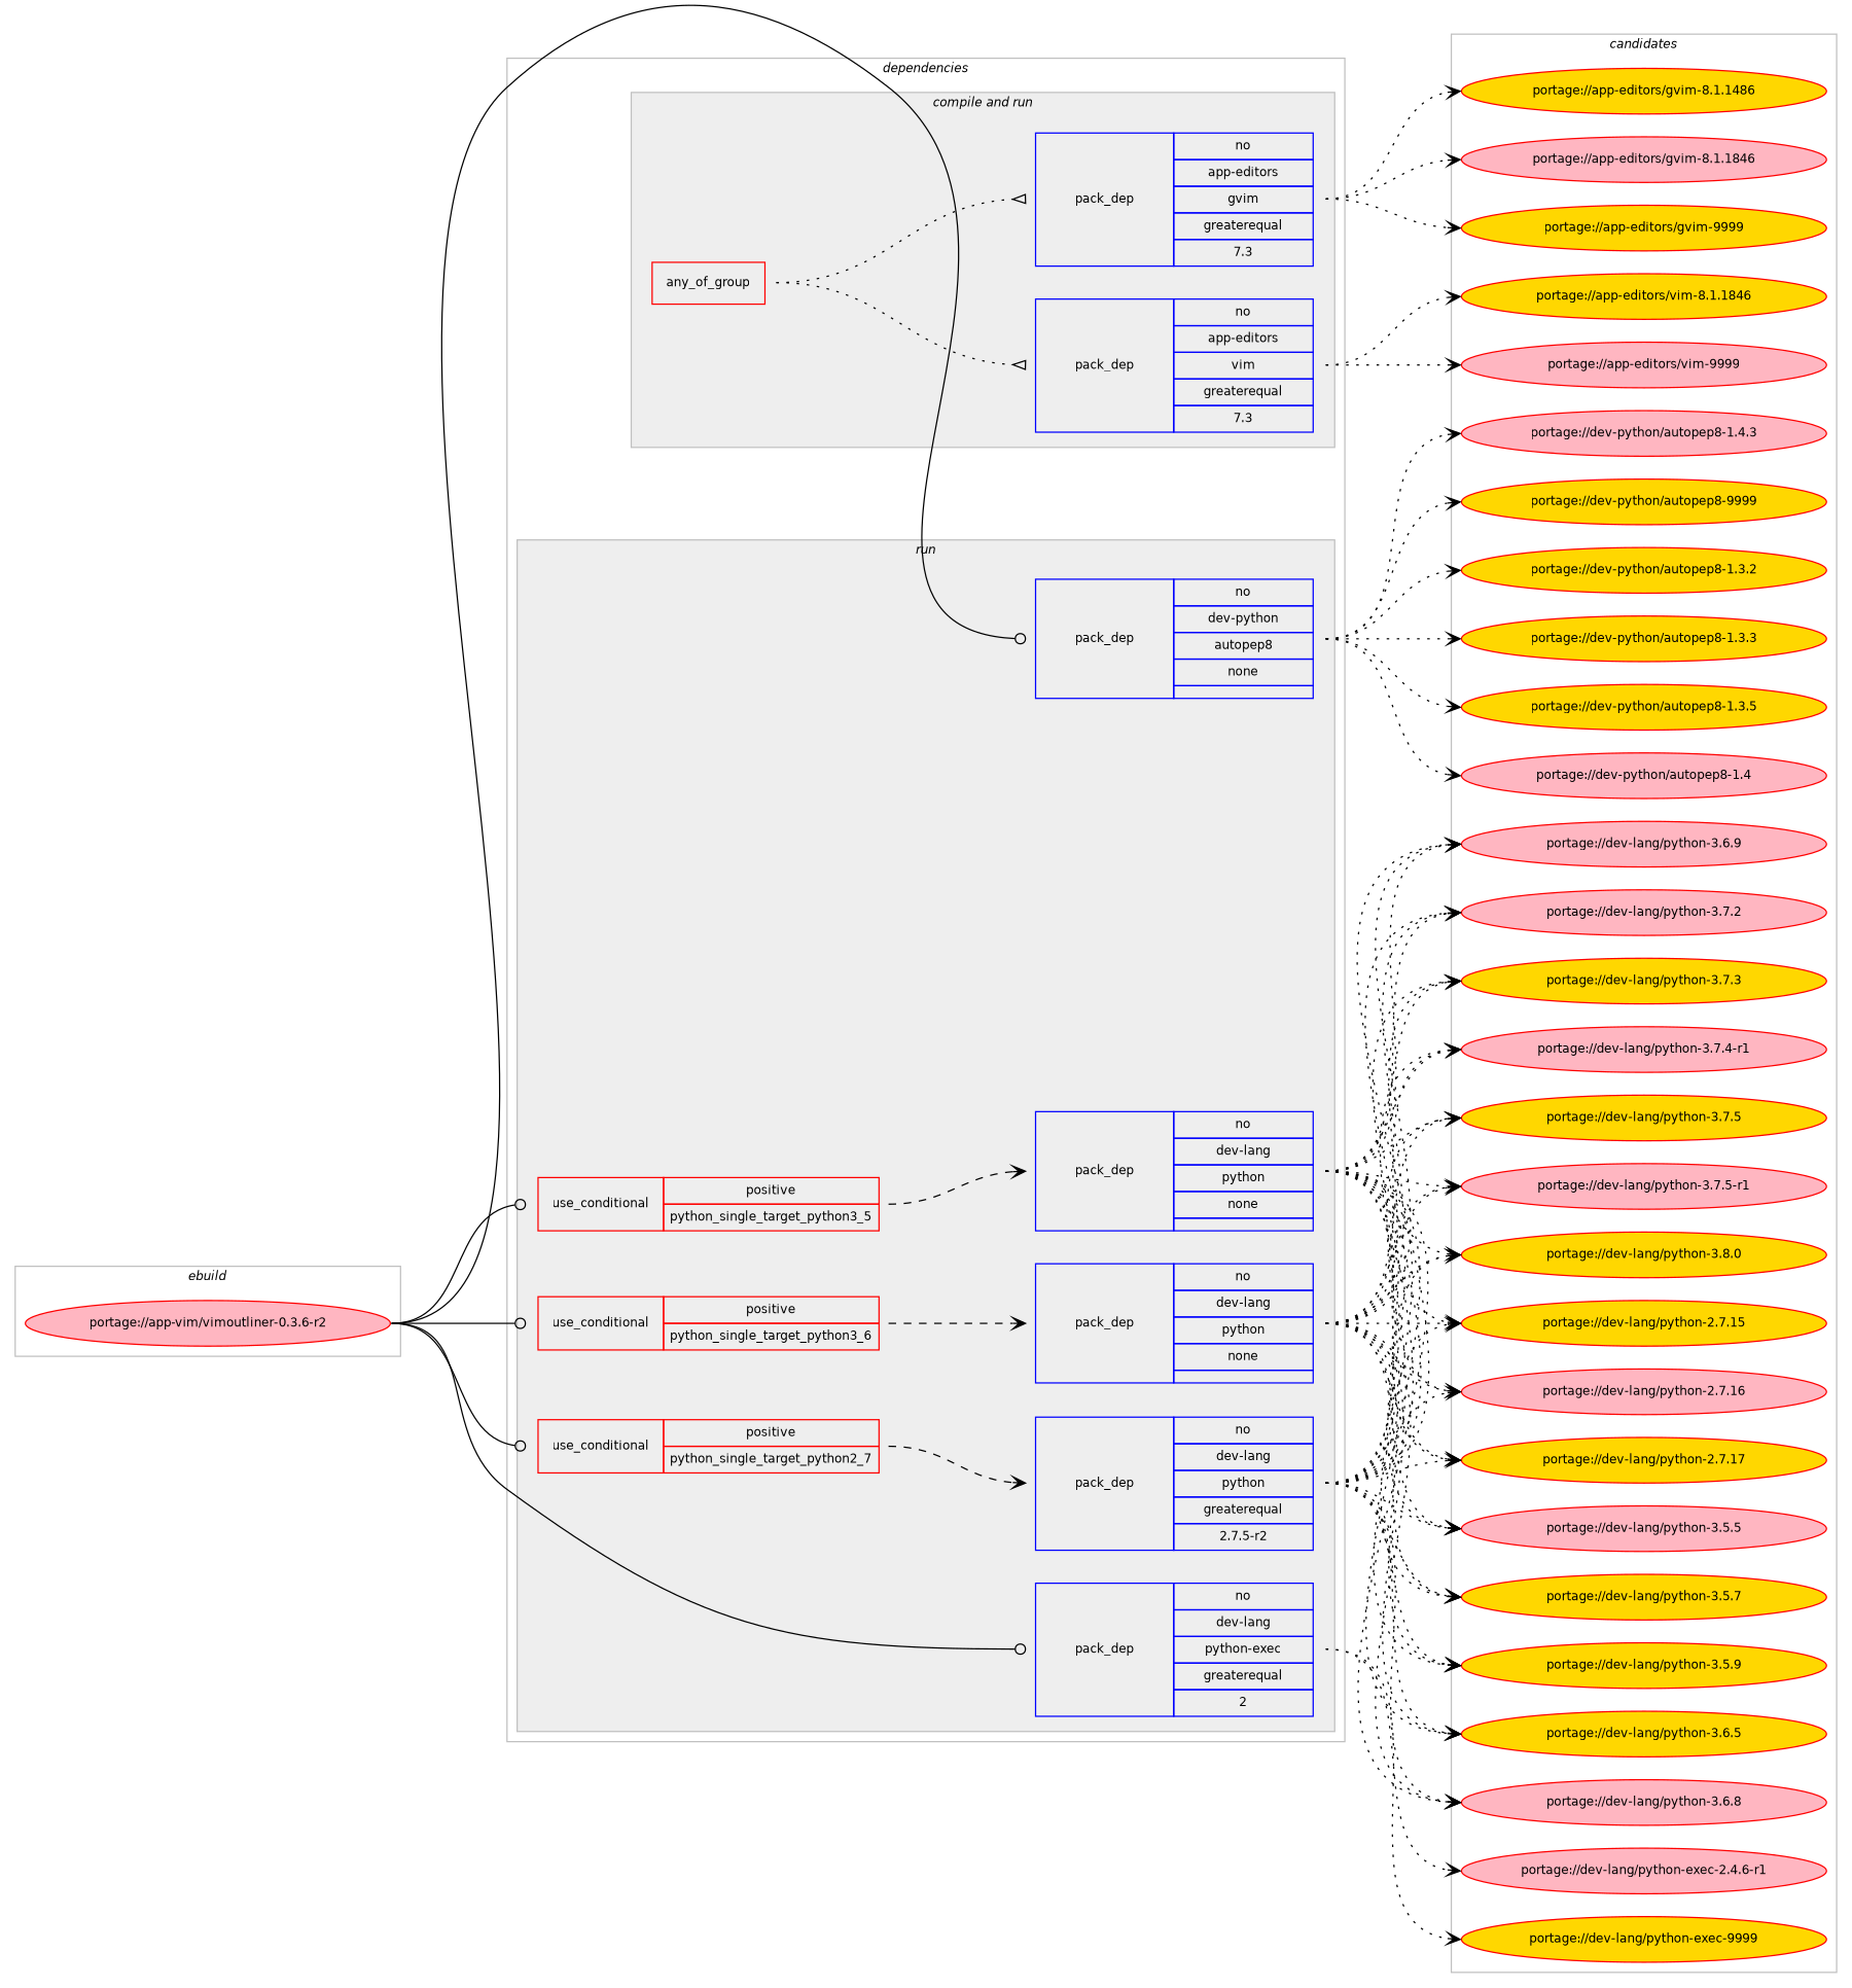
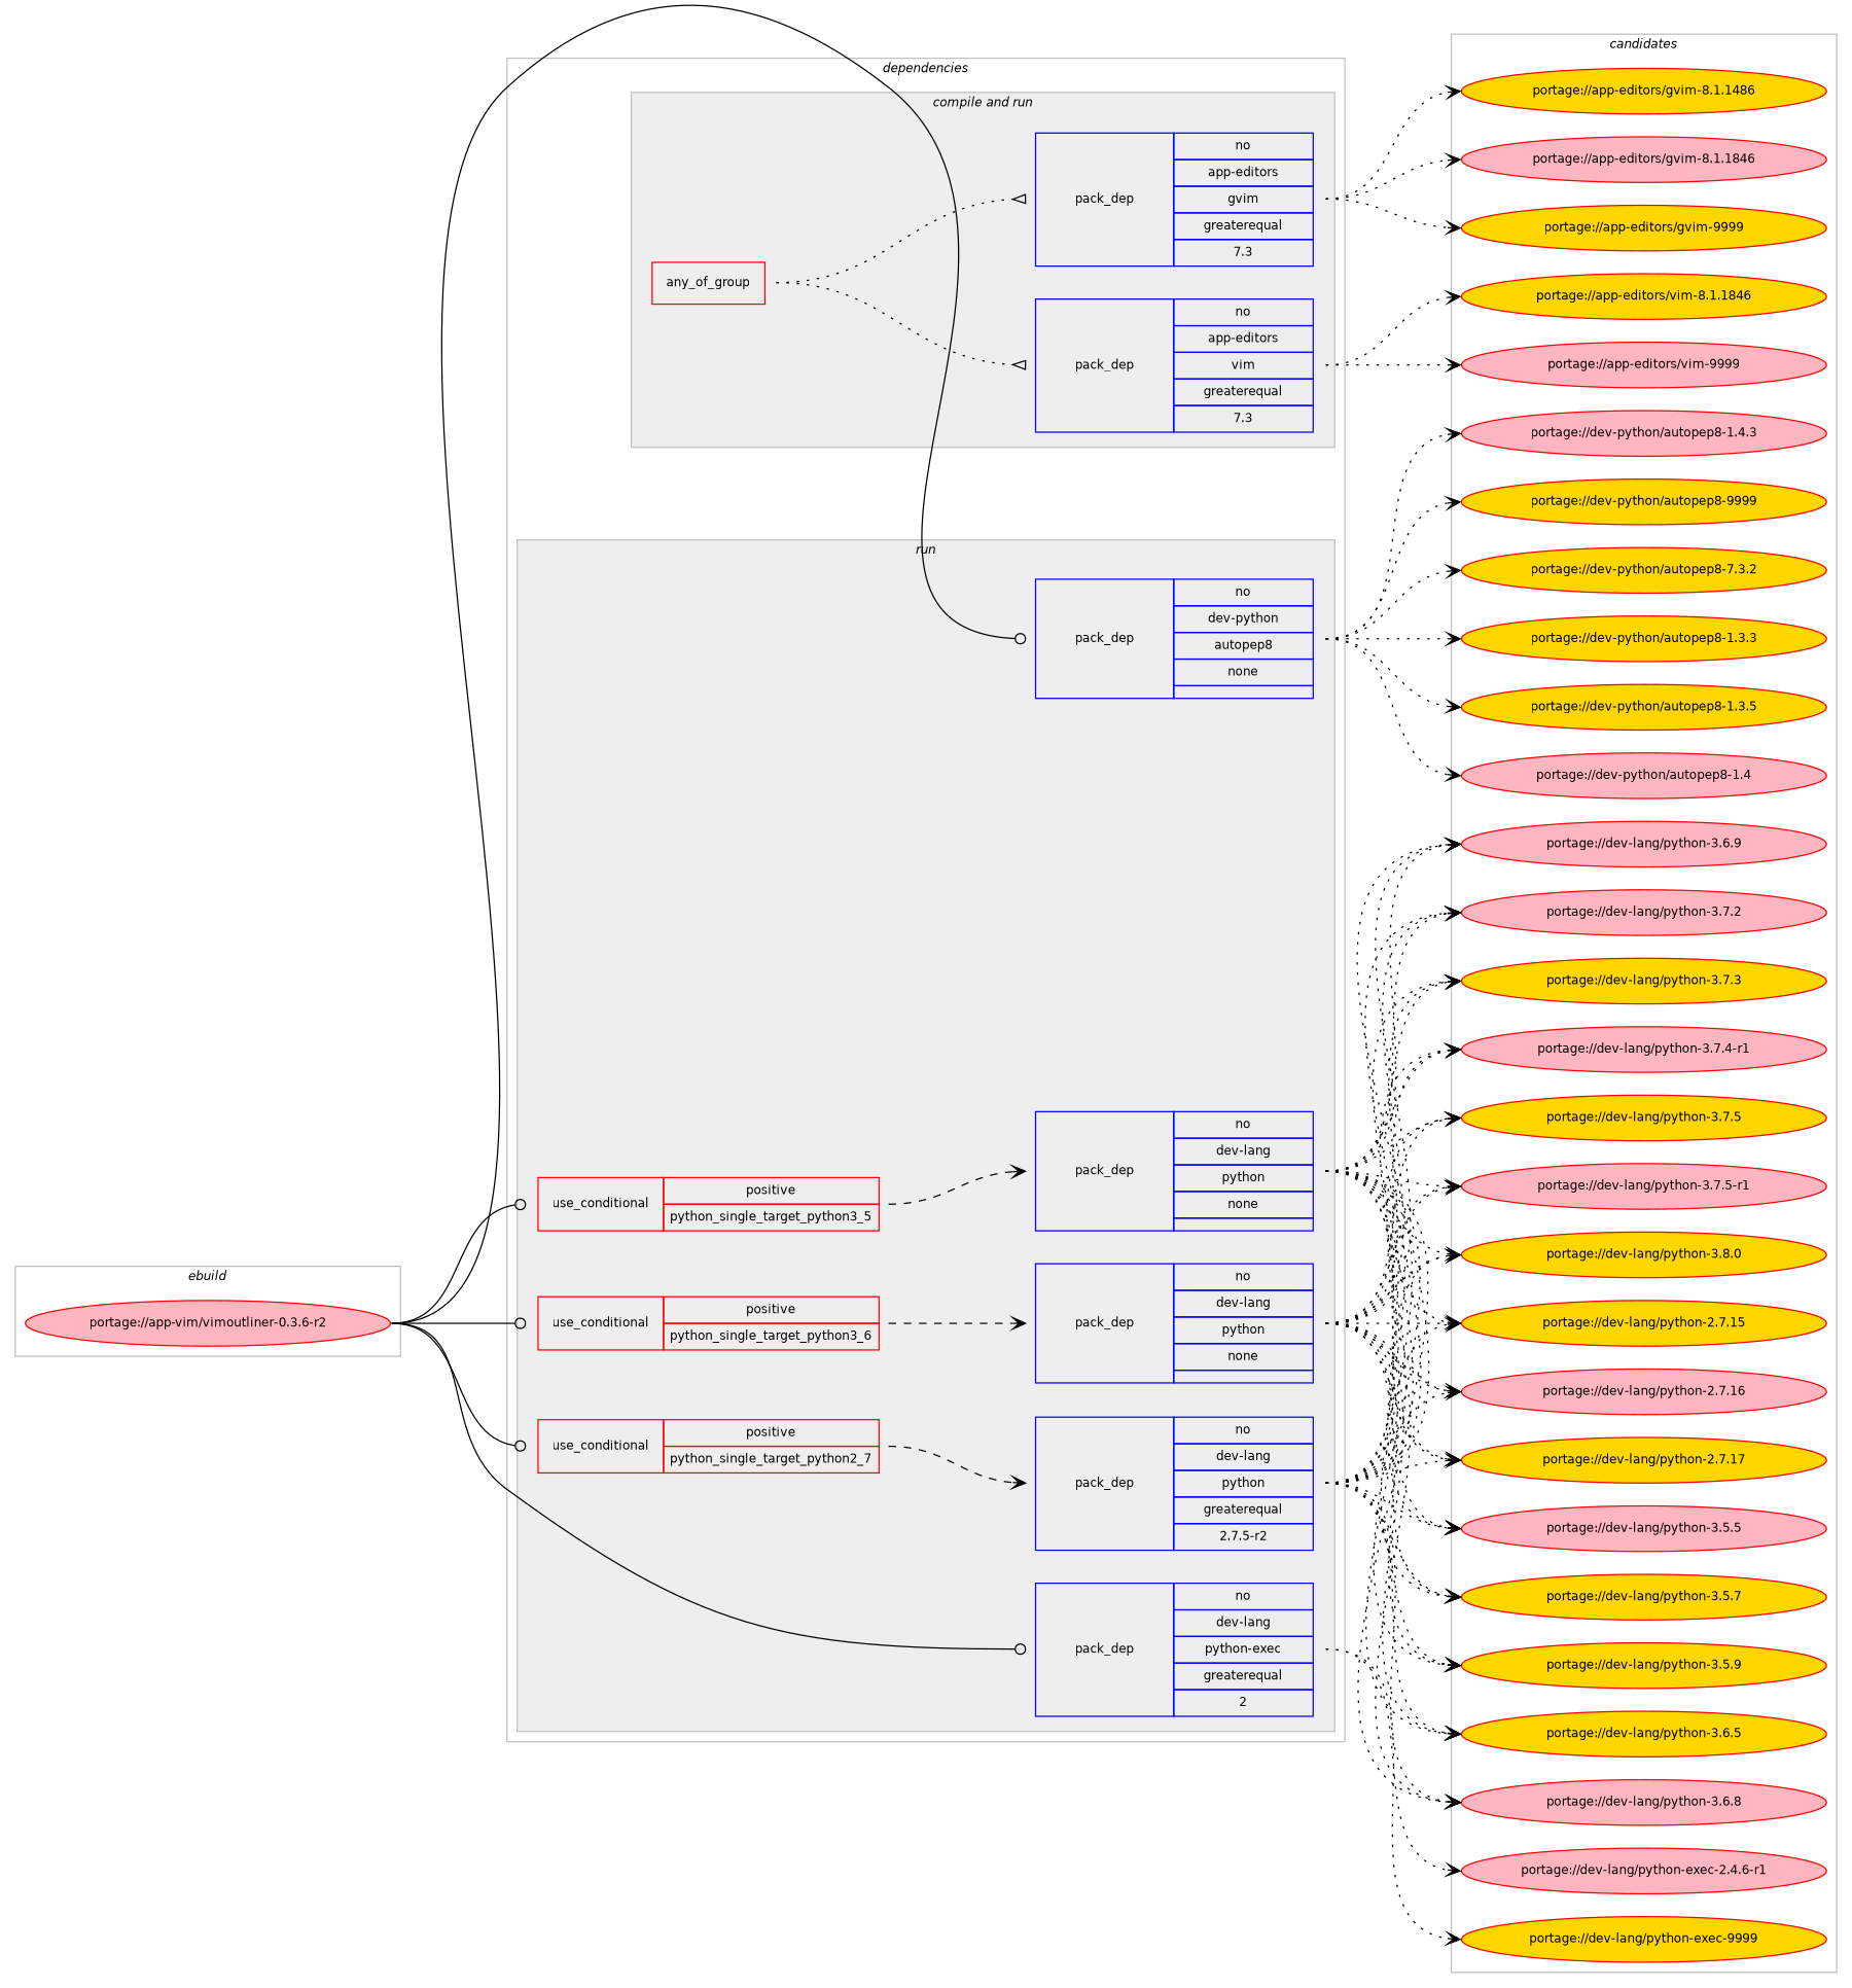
  digraph {
    compound=true
    concentrate=true
    fontname="DejaVu Sans"
    fontsize=10
    newrank=true
    rankdir=LR
    ranksep=1.5
    node [color=red fillcolor=gold fontname="DejaVu Sans" fontsize=10 style=filled]
    edge [arrowhead=vee fontname="DejaVu Sans" headport=w style=dotted tailport=e weight=100]
    n1 [fillcolor=lightpink label="portage://app-vim/vimoutliner-0.3.6-r2" width=4]
    n2 [color=blue label=<<TABLE BORDER="0" CELLBORDER="1" CELLSPACING="0" CELLPADDING="4" WIDTH="220"><TR><TD ROWSPAN="6" CELLPADDING="30">pack_dep</TD></TR><TR><TD WIDTH="110">no</TD></TR><TR><TD>app-editors</TD></TR><TR><TD>vim</TD></TR><TR><TD>greaterequal</TD></TR><TR><TD>7.3</TD></TR></TABLE>> shape=none fillcolor="" style=""]
    n3 [color=blue label=<<TABLE BORDER="0" CELLBORDER="1" CELLSPACING="0" CELLPADDING="4" WIDTH="220"><TR><TD ROWSPAN="6" CELLPADDING="30">pack_dep</TD></TR><TR><TD WIDTH="110">no</TD></TR><TR><TD>app-editors</TD></TR><TR><TD>gvim</TD></TR><TR><TD>greaterequal</TD></TR><TR><TD>7.3</TD></TR></TABLE>> shape=none fillcolor="" style=""]
    n4 [label=<<TABLE BORDER="0" CELLBORDER="1" CELLSPACING="0" CELLPADDING="4"><TR><TD CELLPADDING="10">any_of_group</TD></TR></TABLE>> shape=none fillcolor="" style=""]
    n5 [color=blue label=<<TABLE BORDER="0" CELLBORDER="1" CELLSPACING="0" CELLPADDING="4" WIDTH="220"><TR><TD ROWSPAN="6" CELLPADDING="30">pack_dep</TD></TR><TR><TD WIDTH="110">no</TD></TR><TR><TD>dev-python</TD></TR><TR><TD>autopep8</TD></TR><TR><TD>none</TD></TR><TR><TD></TD></TR></TABLE>> shape=none fillcolor="" style=""]
    n6 [color=blue label=<<TABLE BORDER="0" CELLBORDER="1" CELLSPACING="0" CELLPADDING="4" WIDTH="220"><TR><TD ROWSPAN="6" CELLPADDING="30">pack_dep</TD></TR><TR><TD WIDTH="110">no</TD></TR><TR><TD>dev-lang</TD></TR><TR><TD>python</TD></TR><TR><TD>greaterequal</TD></TR><TR><TD>2.7.5-r2</TD></TR></TABLE>> shape=none fillcolor="" style=""]
    n7 [label=<<TABLE BORDER="0" CELLBORDER="1" CELLSPACING="0" CELLPADDING="4"><TR><TD ROWSPAN="3" CELLPADDING="10">use_conditional</TD></TR><TR><TD>positive</TD></TR><TR><TD>python_single_target_python2_7</TD></TR></TABLE>> shape=none fillcolor="" style=""]
    n8 [color=blue label=<<TABLE BORDER="0" CELLBORDER="1" CELLSPACING="0" CELLPADDING="4" WIDTH="220"><TR><TD ROWSPAN="6" CELLPADDING="30">pack_dep</TD></TR><TR><TD WIDTH="110">no</TD></TR><TR><TD>dev-lang</TD></TR><TR><TD>python</TD></TR><TR><TD>none</TD></TR><TR><TD></TD></TR></TABLE>> shape=none fillcolor="" style=""]
    n9 [label=<<TABLE BORDER="0" CELLBORDER="1" CELLSPACING="0" CELLPADDING="4"><TR><TD ROWSPAN="3" CELLPADDING="10">use_conditional</TD></TR><TR><TD>positive</TD></TR><TR><TD>python_single_target_python3_5</TD></TR></TABLE>> shape=none fillcolor="" style=""]
    n10 [color=blue label=<<TABLE BORDER="0" CELLBORDER="1" CELLSPACING="0" CELLPADDING="4" WIDTH="220"><TR><TD ROWSPAN="6" CELLPADDING="30">pack_dep</TD></TR><TR><TD WIDTH="110">no</TD></TR><TR><TD>dev-lang</TD></TR><TR><TD>python</TD></TR><TR><TD>none</TD></TR><TR><TD></TD></TR></TABLE>> shape=none fillcolor="" style=""]
    n11 [label=<<TABLE BORDER="0" CELLBORDER="1" CELLSPACING="0" CELLPADDING="4"><TR><TD ROWSPAN="3" CELLPADDING="10">use_conditional</TD></TR><TR><TD>positive</TD></TR><TR><TD>python_single_target_python3_6</TD></TR></TABLE>> shape=none fillcolor="" style=""]
    n12 [color=blue label=<<TABLE BORDER="0" CELLBORDER="1" CELLSPACING="0" CELLPADDING="4" WIDTH="220"><TR><TD ROWSPAN="6" CELLPADDING="30">pack_dep</TD></TR><TR><TD WIDTH="110">no</TD></TR><TR><TD>dev-lang</TD></TR><TR><TD>python-exec</TD></TR><TR><TD>greaterequal</TD></TR><TR><TD>2</TD></TR></TABLE>> shape=none fillcolor="" style=""]
    n13 [label="portage://app-editors/vim-8.1.1846" width=4]
    n14 [fillcolor=lightpink label="portage://app-editors/vim-9999" width=4]
    n15 [label="portage://app-editors/gvim-8.1.1486" width=4]
    n16 [fillcolor=lightpink label="portage://app-editors/gvim-8.1.1846" width=4]
    n17 [label="portage://app-editors/gvim-9999" width=4]
    n18 [label="portage://dev-lang/python-2.7.15" width=4]
    n19 [fillcolor=lightpink label="portage://dev-lang/python-2.7.16" width=4]
    n20 [label="portage://dev-lang/python-2.7.17" width=4]
    n21 [fillcolor=lightpink label="portage://dev-lang/python-3.5.5" width=4]
    n22 [label="portage://dev-lang/python-3.5.7" width=4]
    n23 [label="portage://dev-lang/python-3.5.9" width=4]
    n24 [label="portage://dev-lang/python-3.6.5" width=4]
    n25 [fillcolor=lightpink label="portage://dev-lang/python-3.6.8" width=4]
    n26 [fillcolor=lightpink label="portage://dev-lang/python-3.6.9" width=4]
    n27 [fillcolor=lightpink label="portage://dev-lang/python-3.7.2" width=4]
    n28 [label="portage://dev-lang/python-3.7.3" width=4]
    n29 [fillcolor=lightpink label="portage://dev-lang/python-3.7.4-r1" width=4]
    n30 [label="portage://dev-lang/python-3.7.5" width=4]
    n31 [fillcolor=lightpink label="portage://dev-lang/python-3.7.5-r1" width=4]
    n32 [label="portage://dev-lang/python-3.8.0" width=4]
    n33 [fillcolor=lightpink label="portage://dev-lang/python-exec-2.4.6-r1" width=4]
    n34 [label="portage://dev-lang/python-exec-9999" width=4]
-   n35 [label="portage://dev-python/autopep8-1.3.2" width=4]
+   n35 [label="portage://dev-python/autopep8-7.3.2" width=4]
    n36 [label="portage://dev-python/autopep8-1.3.3" width=4]
    n37 [label="portage://dev-python/autopep8-1.3.5" width=4]
    n38 [fillcolor=lightpink label="portage://dev-python/autopep8-1.4" width=4]
    n39 [fillcolor=lightpink label="portage://dev-python/autopep8-1.4.3" width=4]
    n40 [label="portage://dev-python/autopep8-9999" width=4]
    subgraph cluster_1 {
      color=gray
      label=<<i>ebuild</i>>
      rank=same
      n1
    }
    subgraph cluster_2 {
      color=gray
      label=<<i>dependencies</i>>
      subgraph cluster_3 {
        color=gray
        fillcolor="#eeeeee"
        label=<<i>compile</i>>
        style=filled
      }
      subgraph cluster_4 {
        color=gray
        fillcolor="#eeeeee"
        label=<<i>compile and run</i>>
        style=filled
        subgraph sub_5 {
          color=gray
          fillcolor="#eeeeee"
          label=<<i>compile and run</i>>
          style=filled
          n4
          subgraph sub_6 {
            color=gray
            fillcolor="#eeeeee"
            label=<<i>compile and run</i>>
            style=filled
            n2
          }
          subgraph sub_7 {
            color=gray
            fillcolor="#eeeeee"
            label=<<i>compile and run</i>>
            style=filled
            n3
          }
        }
      }
      subgraph cluster_8 {
        color=gray
        fillcolor="#eeeeee"
        label=<<i>run</i>>
        style=filled
        subgraph sub_9 {
          color=gray
          fillcolor="#eeeeee"
          label=<<i>run</i>>
          style=filled
          n5
        }
        subgraph sub_10 {
          color=gray
          fillcolor="#eeeeee"
          label=<<i>run</i>>
          style=filled
          n7
          subgraph sub_11 {
            color=gray
            fillcolor="#eeeeee"
            label=<<i>run</i>>
            style=filled
            n6
          }
        }
        subgraph sub_12 {
          color=gray
          fillcolor="#eeeeee"
          label=<<i>run</i>>
          style=filled
          n9
          subgraph sub_13 {
            color=gray
            fillcolor="#eeeeee"
            label=<<i>run</i>>
            style=filled
            n8
          }
        }
        subgraph sub_14 {
          color=gray
          fillcolor="#eeeeee"
          label=<<i>run</i>>
          style=filled
          n11
          subgraph sub_15 {
            color=gray
            fillcolor="#eeeeee"
            label=<<i>run</i>>
            style=filled
            n10
          }
        }
        subgraph sub_16 {
          color=gray
          fillcolor="#eeeeee"
          label=<<i>run</i>>
          style=filled
          n12
        }
      }
    }
    subgraph cluster_17 {
      color=gray
      label=<<i>candidates</i>>
      rank=same
      subgraph sub_18 {
        color=black
        label=<<i>candidates</i>>
        nodesep=1
        rank=same
        n13
        n14
      }
      subgraph sub_19 {
        color=black
        label=<<i>candidates</i>>
        nodesep=1
        rank=same
        n15
        n16
        n17
      }
      subgraph sub_20 {
        color=black
        label=<<i>candidates</i>>
        nodesep=1
        rank=same
        n18
        n19
        n20
        n21
        n22
        n23
        n24
        n25
        n26
        n27
        n28
        n29
        n30
        n31
        n32
      }
      subgraph sub_21 {
        color=black
        label=<<i>candidates</i>>
        nodesep=1
        rank=same
        n18
        n19
        n20
        n21
        n22
        n23
        n24
        n25
        n26
        n27
        n28
        n29
        n30
        n31
        n32
      }
      subgraph sub_22 {
        color=black
        label=<<i>candidates</i>>
        nodesep=1
        rank=same
        n18
        n19
        n20
        n21
        n22
        n23
        n24
        n25
        n26
        n27
        n28
        n29
        n30
        n31
        n32
      }
      subgraph sub_23 {
        color=black
        label=<<i>candidates</i>>
        nodesep=1
        rank=same
        n33
        n34
      }
      subgraph sub_24 {
        color=black
        label=<<i>candidates</i>>
        nodesep=1
        rank=same
        n35
        n36
        n37
        n38
        n39
        n40
      }
    }
    n1 -> n5 [arrowhead=odot style=solid weight=20]
    n1 -> n7 [arrowhead=odot style=solid weight=20]
    n1 -> n9 [arrowhead=odot style=solid weight=20]
    n1 -> n11 [arrowhead=odot style=solid weight=20]
    n1 -> n12 [arrowhead=odot style=solid weight=20]
    n2 -> n13
    n2 -> n14
    n3 -> n15
    n3 -> n16
    n3 -> n17
    n4 -> n2 [arrowhead=oinv weight=20]
    n4 -> n3 [arrowhead=oinv weight=20]
    n5 -> n35
    n5 -> n36
    n5 -> n37
    n5 -> n38
    n5 -> n39
    n5 -> n40
    n6 -> n18
    n6 -> n19
    n6 -> n20
    n6 -> n21
    n6 -> n22
    n6 -> n23
    n6 -> n24
    n6 -> n25
    n6 -> n26
    n6 -> n27
    n6 -> n28
    n6 -> n29
    n6 -> n30
    n6 -> n31
    n6 -> n32
    n7 -> n6 [style=dashed weight=20]
    n8 -> n18
    n8 -> n19
    n8 -> n20
    n8 -> n21
    n8 -> n22
    n8 -> n23
    n8 -> n24
    n8 -> n25
    n8 -> n26
    n8 -> n27
    n8 -> n28
    n8 -> n29
    n8 -> n30
    n8 -> n31
    n8 -> n32
    n9 -> n8 [style=dashed weight=20]
    n10 -> n18
    n10 -> n19
    n10 -> n20
    n10 -> n21
    n10 -> n22
    n10 -> n23
    n10 -> n24
    n10 -> n25
    n10 -> n26
    n10 -> n27
    n10 -> n28
    n10 -> n29
    n10 -> n30
    n10 -> n31
    n10 -> n32
    n11 -> n10 [style=dashed weight=20]
    n12 -> n33
    n12 -> n34
  }
